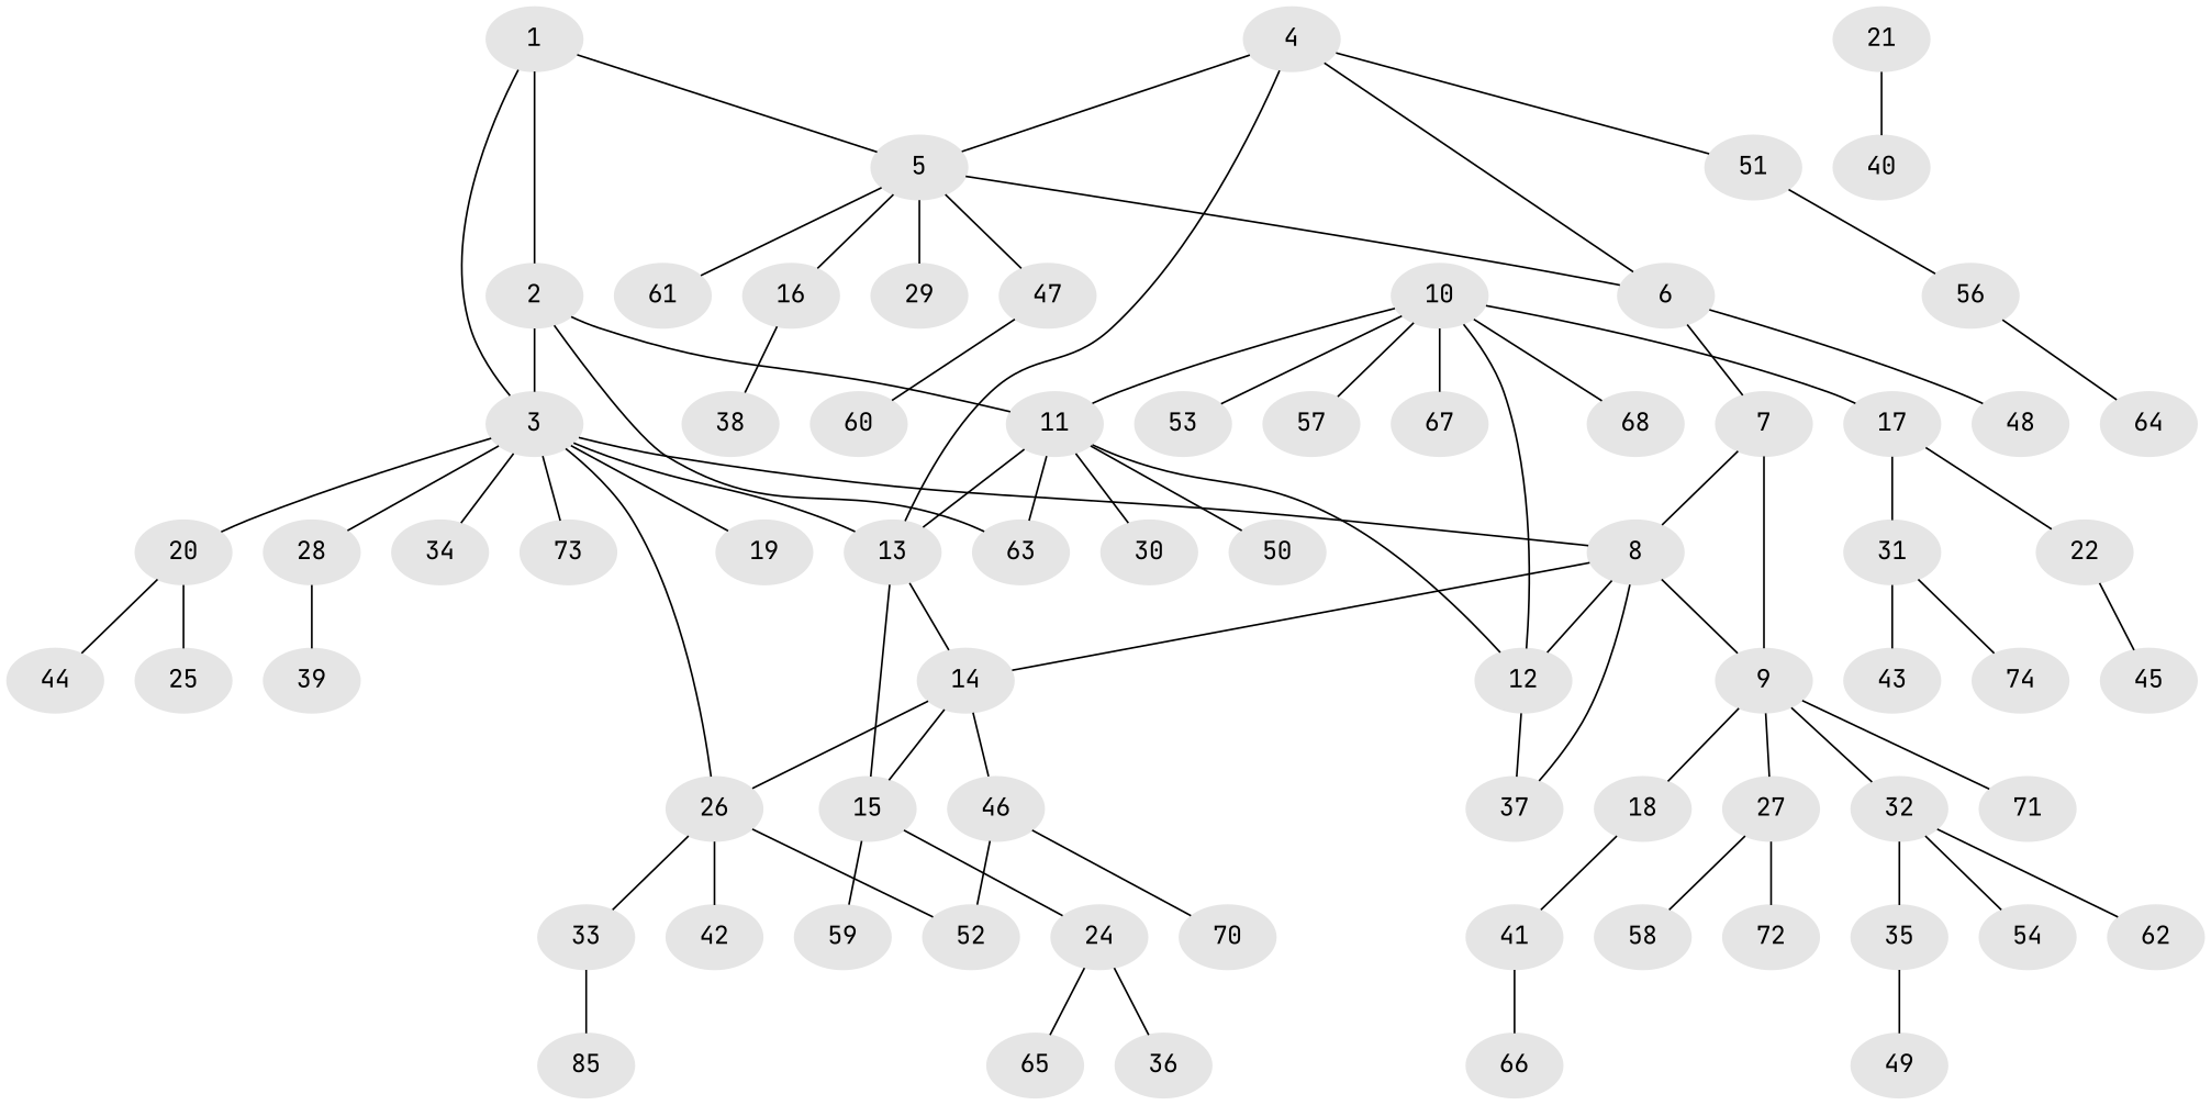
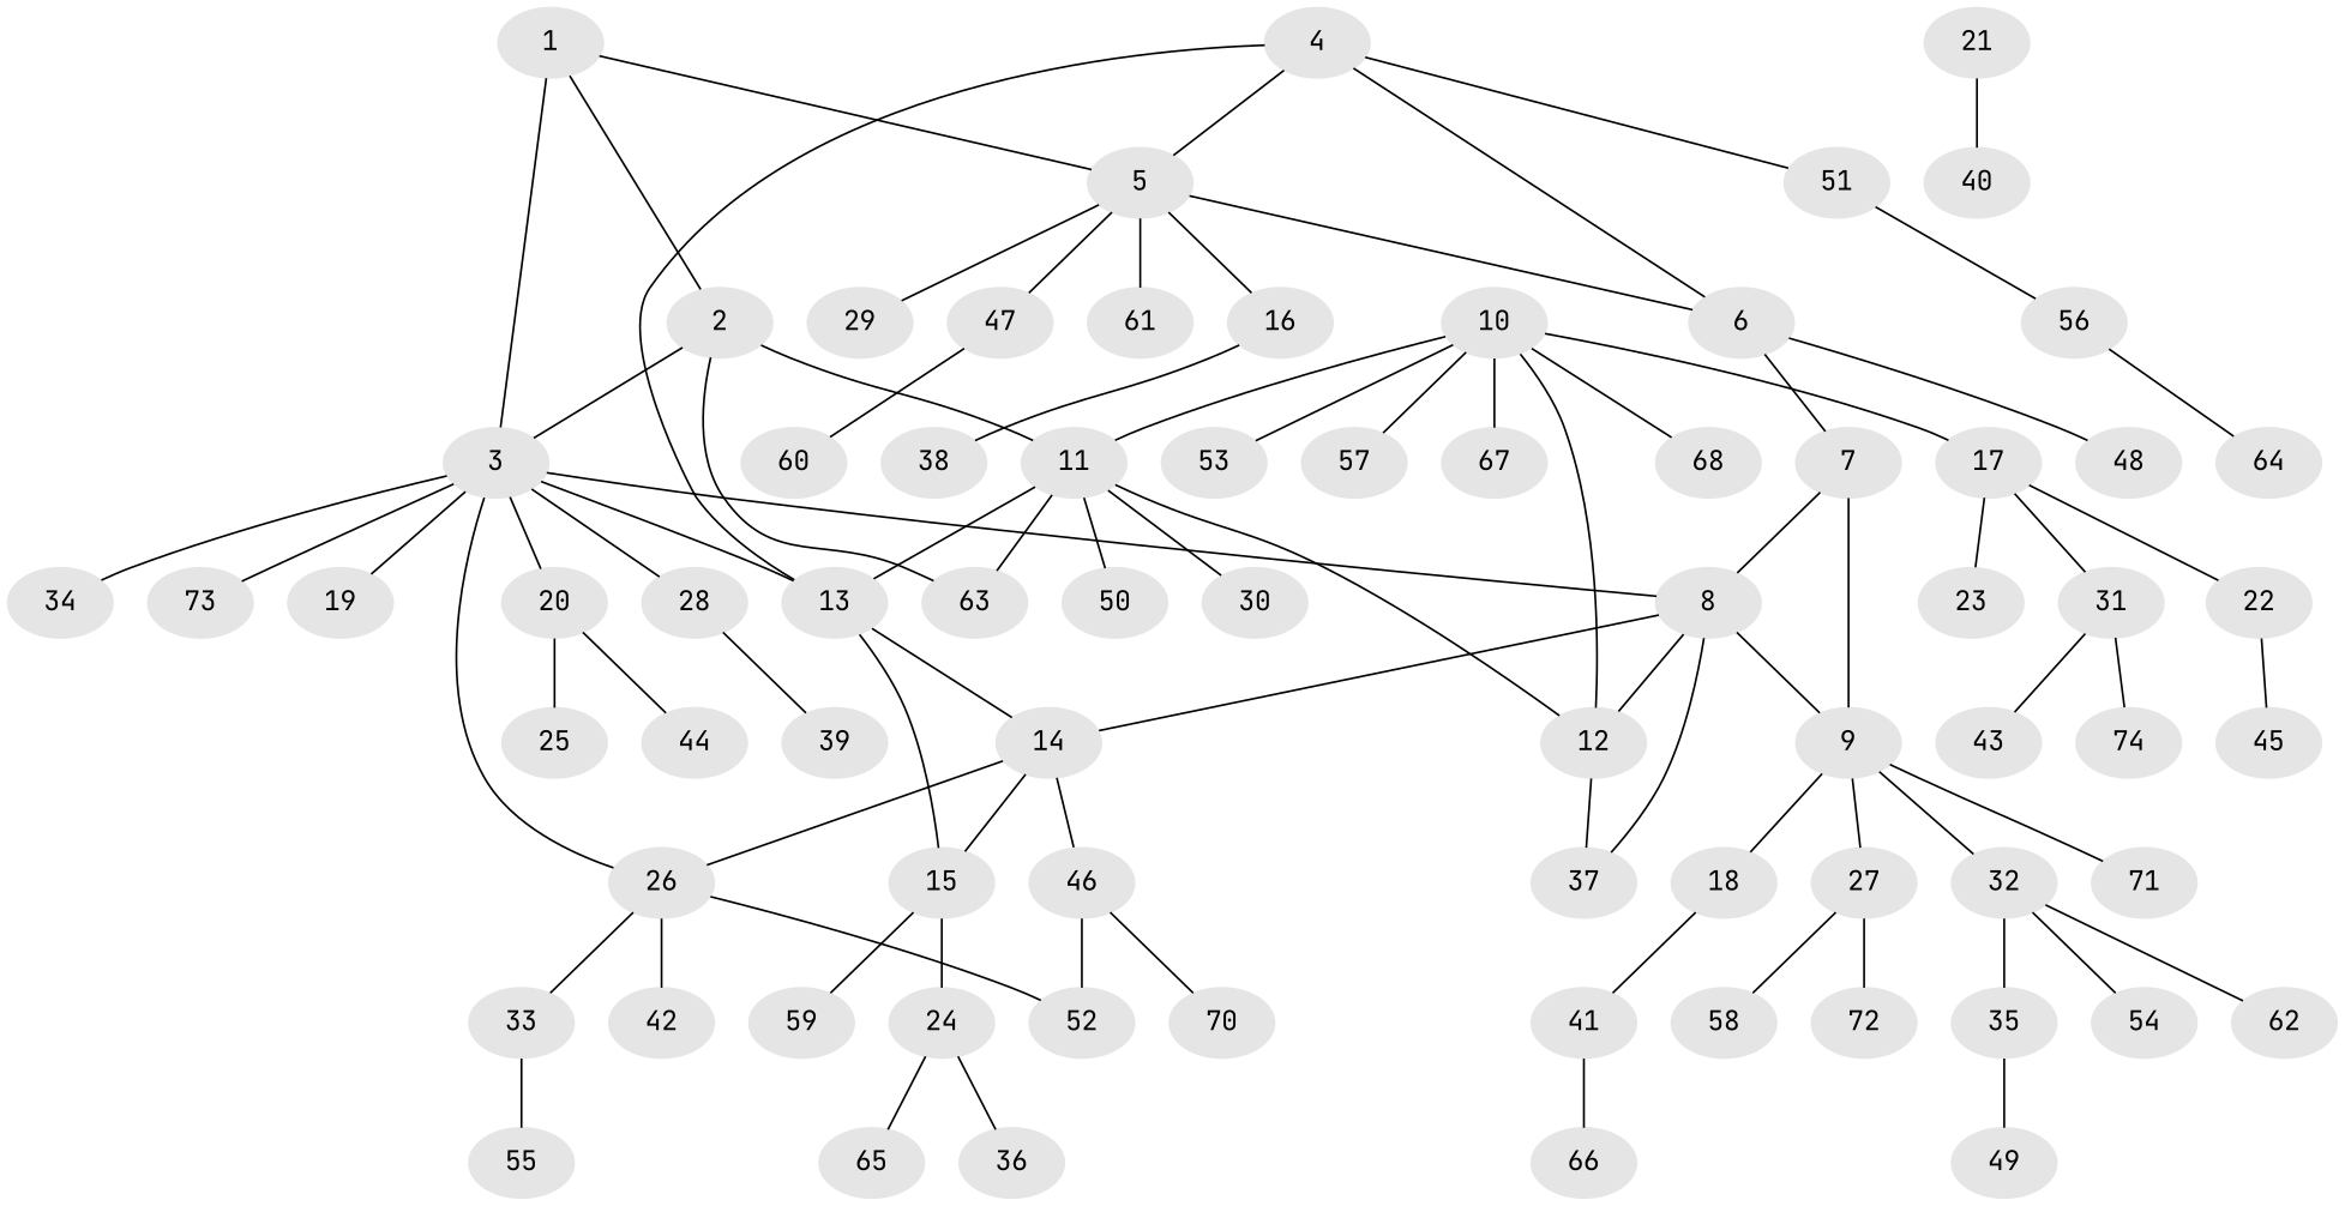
  graph {
    fontname="JetBrains Mono"
    node [color=gray90 fontname="JetBrains Mono" style=filled]
    edge [fontname="JetBrains Mono"]
    1
    2
    3
    5
    11
    63
    8
    13
    19
    20
    26
    28
    34
    73
    6
    16
    29
    47
    61
    12
    30
    50
    9
    14
    37
    15
    25
    44
    21
    40
    33
    42
    52
    39
    4
    51
    7
    48
    10
    17
    53
    57
    67
    68
    56
    38
    60
    18
    27
    32
    71
    46
    41
    58
    72
    35
    54
    62
    22
+   23
    31
    24
    59
    70
    36
    65
    45
    43
    74
    66
-   55 [label=85]
+   55
    49
    64
    1 -- 2
    1 -- 3
    1 -- 5
    2 -- 3
    2 -- 11
    2 -- 63
    3 -- 8
    3 -- 13
    3 -- 19
    3 -- 20
    3 -- 26
    3 -- 28
    3 -- 34
    3 -- 73
    5 -- 6
    5 -- 16
    5 -- 29
    5 -- 47
    5 -- 61
    11 -- 63
    11 -- 13
    11 -- 12
    11 -- 30
    11 -- 50
    8 -- 12
    8 -- 9
    8 -- 14
    8 -- 37
    13 -- 14
    13 -- 15
    20 -- 25
    20 -- 44
    26 -- 33
    26 -- 42
    26 -- 52
    28 -- 39
    6 -- 7
    6 -- 48
    16 -- 38
    47 -- 60
    12 -- 37
    9 -- 18
    9 -- 27
    9 -- 32
    9 -- 71
    14 -- 26
    14 -- 15
    14 -- 46
    15 -- 24
    15 -- 59
    21 -- 40
    33 -- 55
    4 -- 5
    4 -- 13
    4 -- 6
    4 -- 51
    51 -- 56
    7 -- 8
    7 -- 9
    10 -- 11
    10 -- 12
    10 -- 17
    10 -- 53
    10 -- 57
    10 -- 67
    10 -- 68
    17 -- 22
+   17 -- 23
    17 -- 31
    56 -- 64
    18 -- 41
    27 -- 58
    27 -- 72
    32 -- 35
    32 -- 54
    32 -- 62
    46 -- 52
    46 -- 70
    41 -- 66
    35 -- 49
    22 -- 45
    31 -- 43
    31 -- 74
    24 -- 36
    24 -- 65
  }
